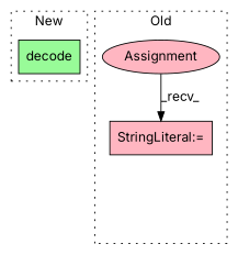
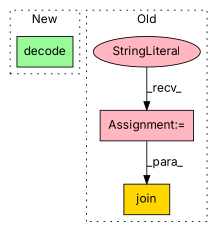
  digraph {
    fontname=Inter
    node [a=32 fillcolor=lightpink fontname=Inter shape=box style=filled]
    edge [fontname=Inter]
    n1 [fillcolor=palegreen l=8 label=decode s=3277]
-   n3 [a=45 l=3 label=Assignment s=3836 shape=ellipse]
-   n4 [a=7 l=36 label="StringLiteral:=" s=3924]
+   n2 [fillcolor=gold l="14,-3" label=join s="3840,3966"]
+   n3 [a=45 l=3 label=StringLiteral s=3836 shape=ellipse]
+   n4 [a=7 l=36 label="Assignment:=" s=3924]
    subgraph cluster_1 {
      label=New
      style=dotted
      n1
    }
    subgraph cluster_2 {
      label=Old
      style=dotted
+     n2
      n3
      n4
    }
    n3 -> n4 [label=_recv_]
+   n4 -> n2 [label=_para_]
  }
